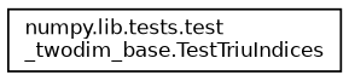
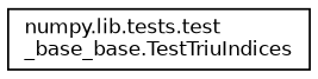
  digraph {
    rankdir=LR
-   n1 [color=black fillcolor=white fontname=Helvetica fontsize=10 height=0.2 label="numpy.lib.tests.test\l_twodim_base.TestTriuIndices" shape=record style=filled width=0.4]
+   n1 [color=black fillcolor=white fontname=Helvetica fontsize=10 height=0.2 label="numpy.lib.tests.test\l_base_base.TestTriuIndices" shape=record style=filled width=0.4]
  }
